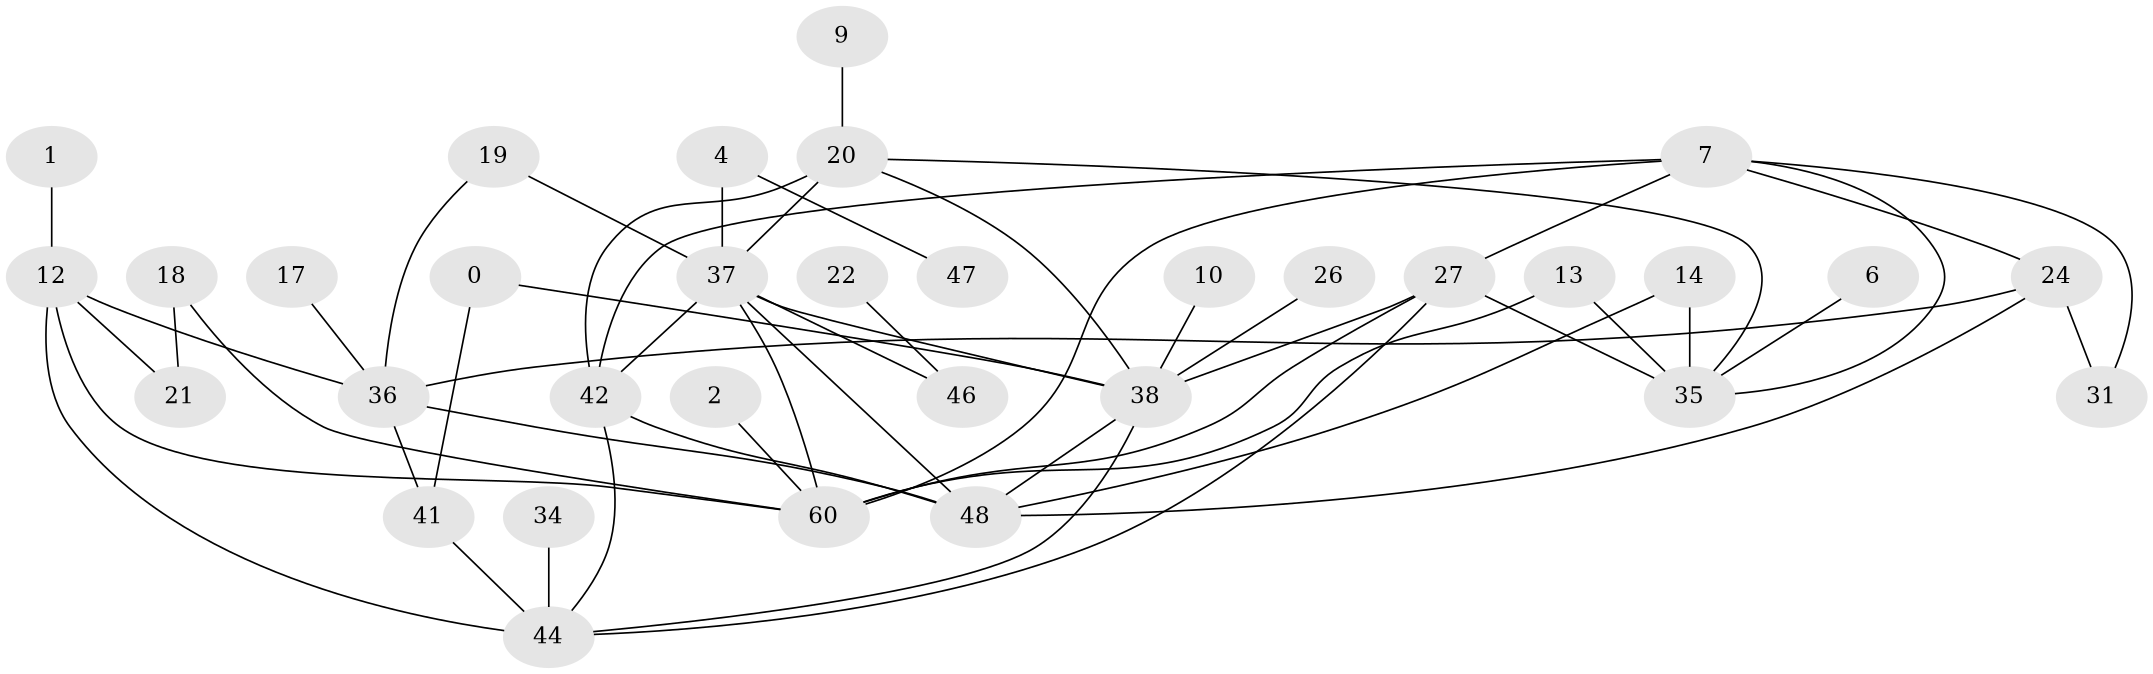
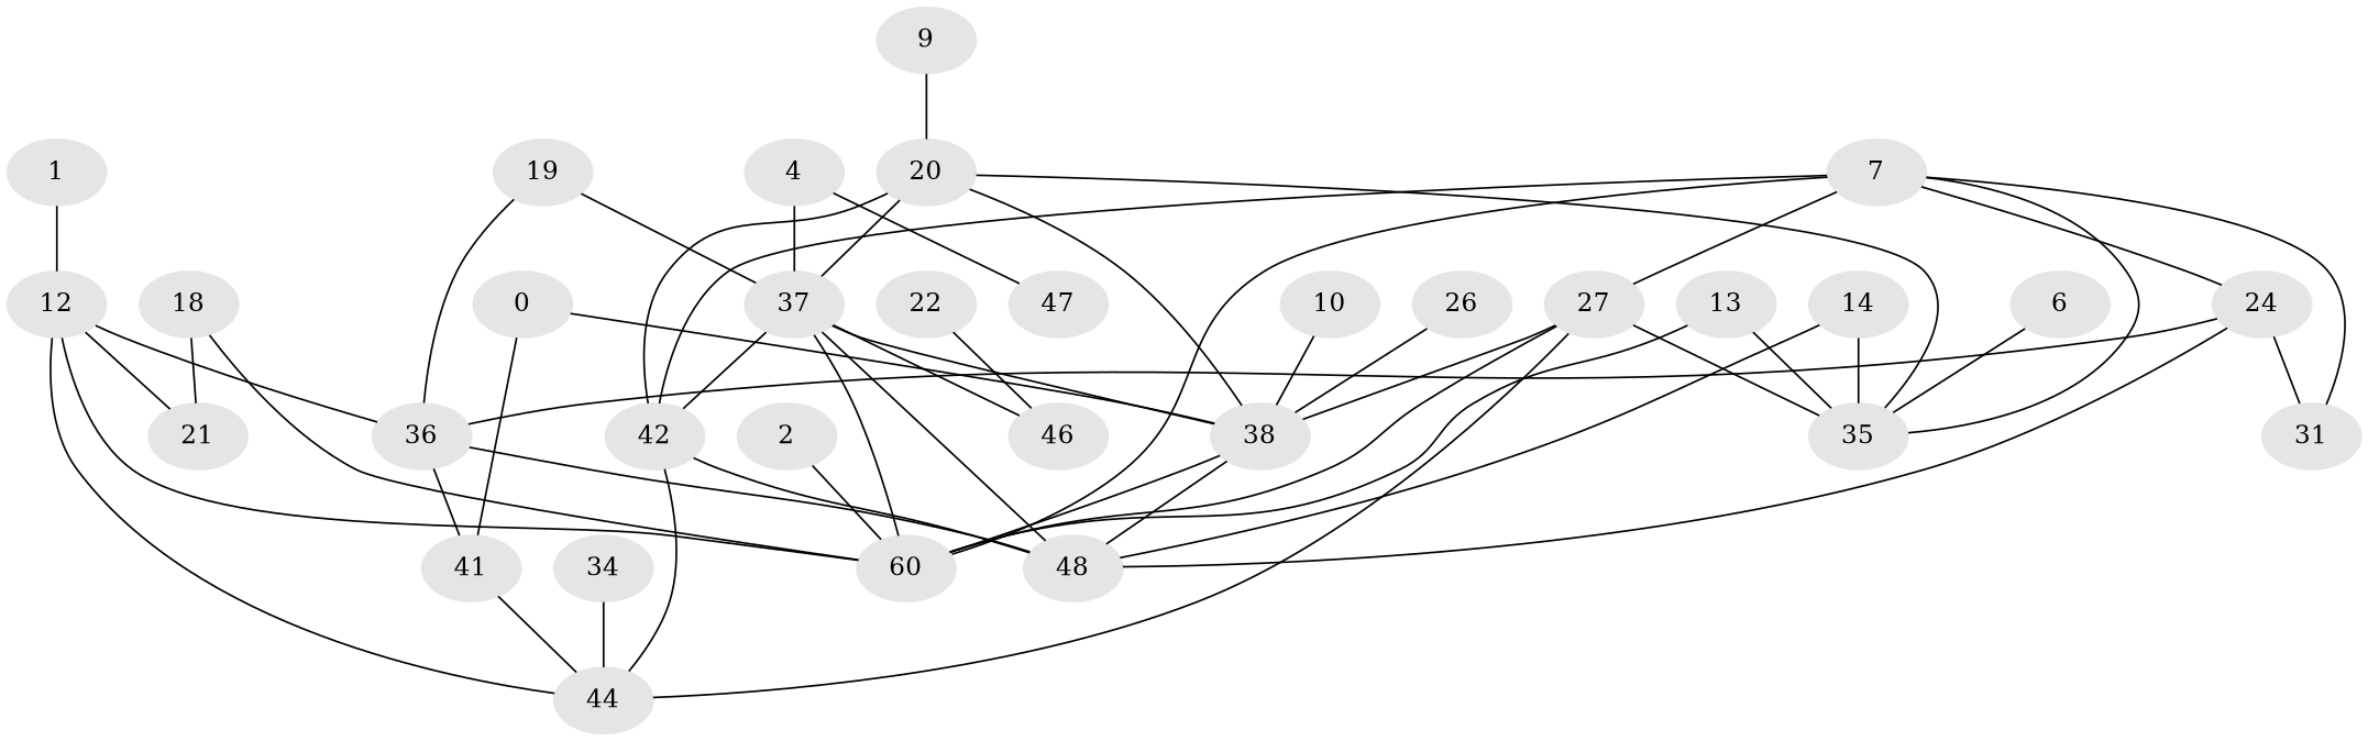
  graph {
    node [color=gray90 style=filled]
    edge [weight=1.0]
    1
    12
    n3 [label=60]
    21
    36
    44
    2
    n8 [label=0]
    38
    41
    48
    4
    37
    47
    42
    46
    6
    35
    7
    24
    27
    31
    9
    20
    10
    13
    14
-   17
    18
    19
    22
    26
    34
    1 -- 12
    12 -- n3
    12 -- 21
    12 -- 36
    12 -- 44
    36 -- 41
    36 -- 48
    2 -- n3
    n8 -- 38
    n8 -- 41
-   38 -- 44
+   38 -- n3
    38 -- 48
    41 -- 44 [weight=2.0]
    4 -- 37
    4 -- 47
    37 -- n3
    37 -- 38
    37 -- 48
    37 -- 42
    37 -- 46 [weight=2.0]
    42 -- 44
    42 -- 48
    6 -- 35
    7 -- n3
    7 -- 42
    7 -- 35
    7 -- 24
    7 -- 27
    7 -- 31
    24 -- 36
    24 -- 48
    24 -- 31
    27 -- n3
    27 -- 44
    27 -- 38
    27 -- 35 [weight=2.0]
    9 -- 20
    20 -- 38
    20 -- 37 [weight=2.0]
    20 -- 42
    20 -- 35
    10 -- 38
    13 -- n3
    13 -- 35
    14 -- 48
    14 -- 35
-   17 -- 36
    18 -- n3
    18 -- 21
    19 -- 36
    19 -- 37
    22 -- 46
    26 -- 38
    34 -- 44
  }
